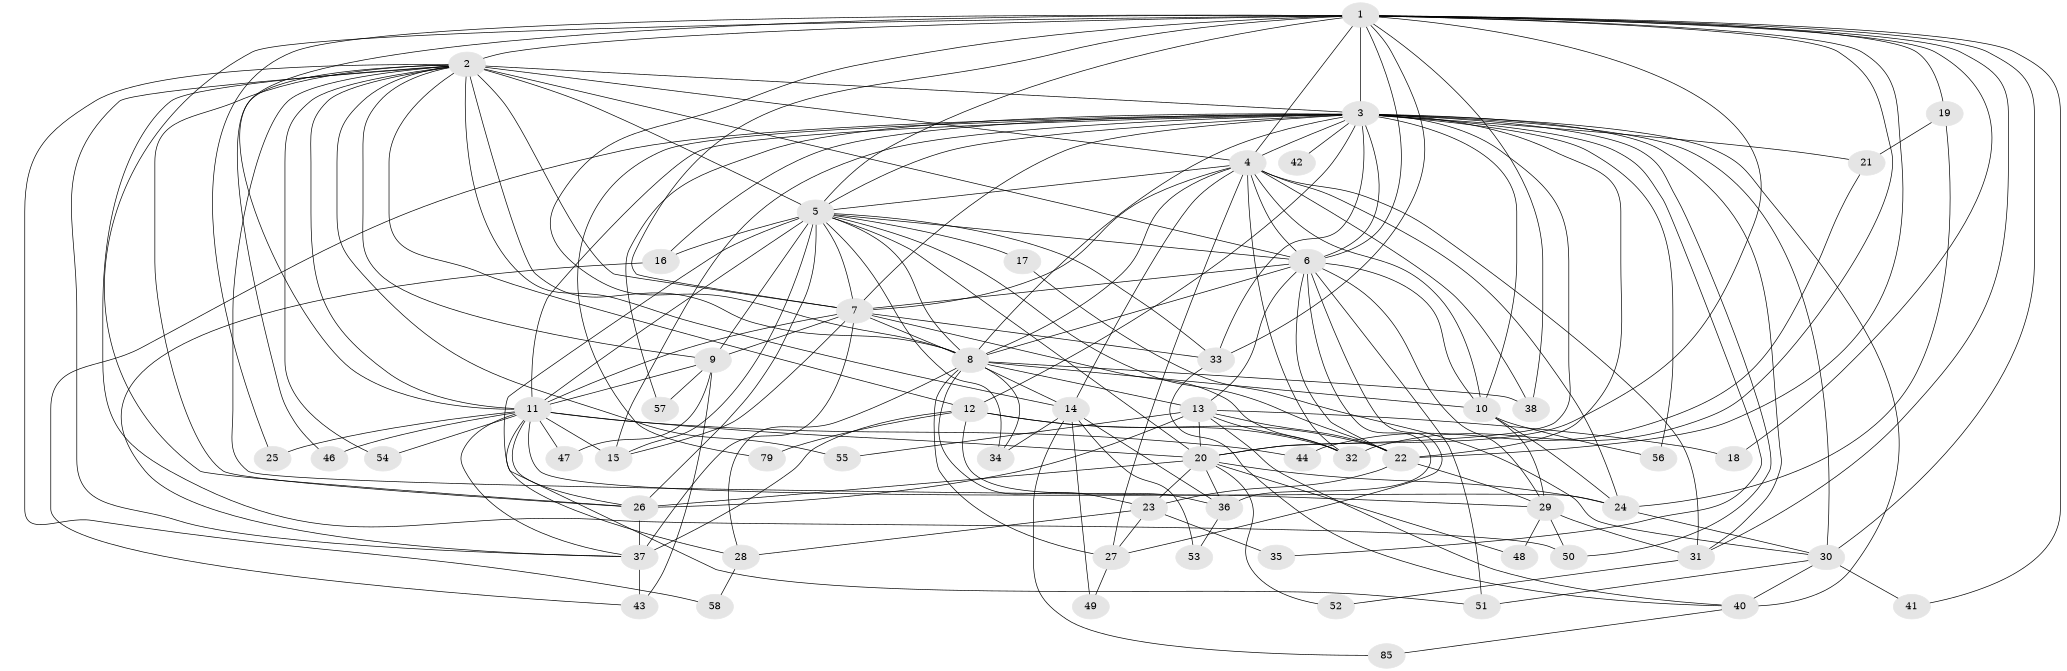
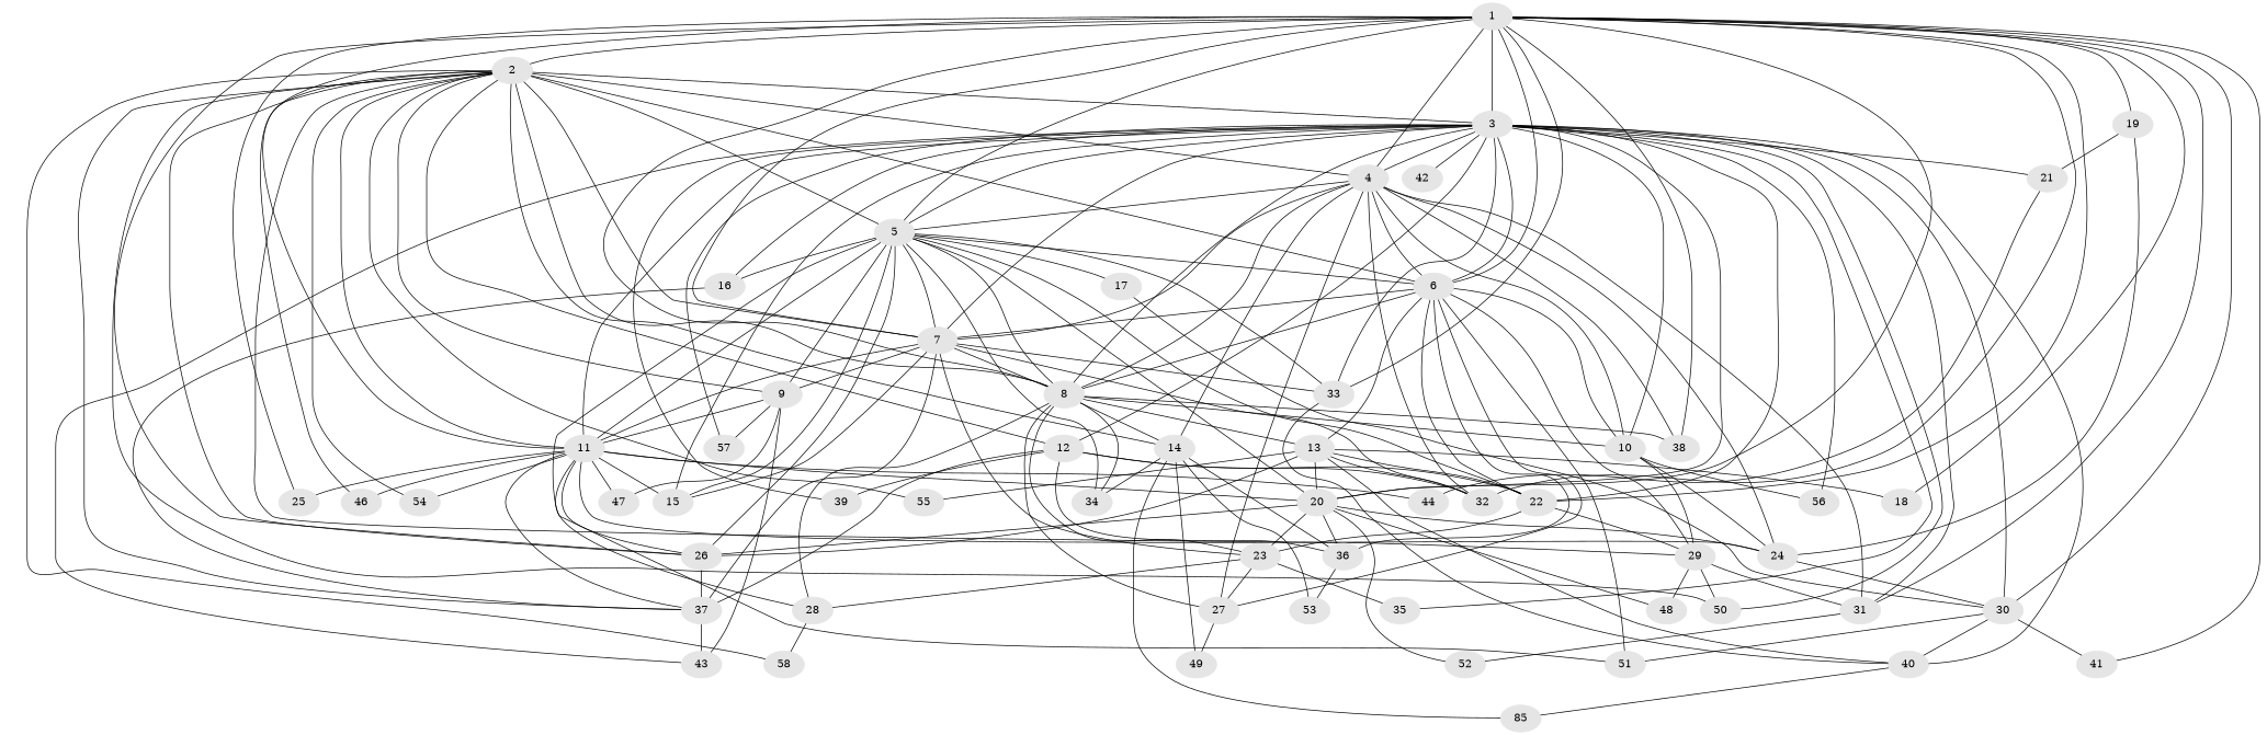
  graph {
    node [color=gray90 style=filled]
    edge [weight=1.0]
    1
    2
    3
    4
    5
    6
    7
    8
    11
    18
    19
    20
    22
    25
    26
    30
    31
    32
    33
    38
    41
    9
    12
    14
    29
    37
    46
    50
    54
    55
    58
    10
    15
    16
    21
    35
-   39 [label=79]
+   39
    40
    42
    43
    56
    57
    24
    27
    17
    28
    34
    13
    36
    51
    23
    47
    44
    48
    52
    n56 [label=85]
    49
    53
    1 -- 2
    1 -- 3 [weight=2.0]
    1 -- 4
    1 -- 5 [weight=2.0]
    1 -- 6
    1 -- 7 [weight=2.0]
    1 -- 8 [weight=2.0]
    1 -- 11
    1 -- 18
    1 -- 19
    1 -- 20
    1 -- 22
    1 -- 25
    1 -- 26
    1 -- 30
    1 -- 31
    1 -- 32
    1 -- 33
    1 -- 38
    1 -- 41
    2 -- 3 [weight=2.0]
    2 -- 4 [weight=2.0]
    2 -- 5 [weight=2.0]
    2 -- 6
    2 -- 7 [weight=2.0]
    2 -- 8
    2 -- 11
    2 -- 26
    2 -- 9
    2 -- 12
    2 -- 14
    2 -- 29
    2 -- 37
    2 -- 46
    2 -- 50
    2 -- 54
    2 -- 55
    2 -- 58
    3 -- 4 [weight=2.0]
    3 -- 5 [weight=4.0]
    3 -- 6 [weight=2.0]
    3 -- 7 [weight=2.0]
    3 -- 8 [weight=2.0]
    3 -- 11 [weight=2.0]
    3 -- 20 [weight=7.0]
    3 -- 22 [weight=2.0]
    3 -- 30 [weight=2.0]
    3 -- 31
    3 -- 33
    3 -- 12
    3 -- 50
    3 -- 10
    3 -- 15
    3 -- 16
    3 -- 21
    3 -- 35
    3 -- 39
    3 -- 40 [weight=2.0]
    3 -- 42
    3 -- 43
    3 -- 56
    3 -- 57
    4 -- 5 [weight=3.0]
    4 -- 6
    4 -- 7
    4 -- 8
    4 -- 31
    4 -- 32
    4 -- 38
    4 -- 14
    4 -- 10
    4 -- 24 [weight=4.0]
    4 -- 27
    5 -- 6 [weight=2.0]
    5 -- 7 [weight=3.0]
    5 -- 8 [weight=2.0]
    5 -- 11 [weight=12.0]
    5 -- 20
    5 -- 22
    5 -- 26
    5 -- 33 [weight=2.0]
    5 -- 9 [weight=4.0]
    5 -- 15
    5 -- 16 [weight=2.0]
    5 -- 17 [weight=2.0]
    5 -- 28 [weight=2.0]
    5 -- 34
    6 -- 7 [weight=2.0]
    6 -- 8
    6 -- 22
    6 -- 29
    6 -- 10
    6 -- 27
    6 -- 13
    6 -- 36
    6 -- 51 [weight=2.0]
    7 -- 8 [weight=2.0]
    7 -- 11
    7 -- 32
    7 -- 33
    7 -- 9
    7 -- 37 [weight=6.0]
    7 -- 15
+   7 -- 23
    8 -- 38
    8 -- 14
    8 -- 10
    8 -- 27
    8 -- 28
    8 -- 34
    8 -- 13 [weight=5.0]
    8 -- 23
    11 -- 20
    11 -- 25
    11 -- 26
    11 -- 37
    11 -- 46
    11 -- 54
    11 -- 15 [weight=2.0]
    11 -- 24
    11 -- 51
    11 -- 47
    11 -- 44
    19 -- 21
    19 -- 24
    20 -- 26
    20 -- 24
    20 -- 36
    20 -- 23
    20 -- 48 [weight=2.0]
    20 -- 52
    22 -- 29 [weight=2.0]
    22 -- 23
    26 -- 37
    30 -- 41
    30 -- 40
    30 -- 51
    31 -- 52
    33 -- 40
    9 -- 11
    9 -- 43
    9 -- 57
    9 -- 47
    12 -- 22
    12 -- 32
    12 -- 37
    12 -- 39
    12 -- 36
    14 -- 34
    14 -- 36
    14 -- n56
    14 -- 49
    14 -- 53
    29 -- 31
    29 -- 50
    29 -- 48
    37 -- 43
    10 -- 29
    10 -- 56
    10 -- 24
    16 -- 37
    21 -- 44
    40 -- n56
    24 -- 30
    27 -- 49
    17 -- 30
    28 -- 58
    13 -- 18
    13 -- 20 [weight=2.0]
    13 -- 22
    13 -- 26
    13 -- 32
    13 -- 55
    13 -- 40
    36 -- 53
    23 -- 35
    23 -- 27
    23 -- 28
  }
